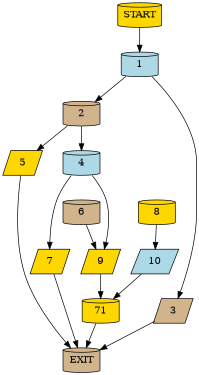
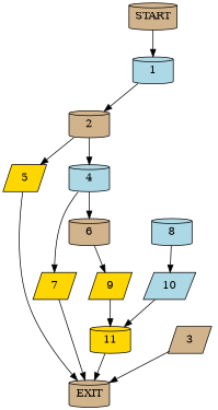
  digraph {
    node [fillcolor=gold shape=cylinder style=filled]
-   n1 [label=START]
+   n1 [fillcolor=tan label=START]
    1 [fillcolor=lightblue]
    2 [fillcolor=tan]
    3 [fillcolor=tan shape=parallelogram]
    n5 [fillcolor=tan label=EXIT]
    4 [fillcolor=lightblue]
    5 [shape=parallelogram]
    6 [fillcolor=tan]
    7 [shape=parallelogram]
    9 [shape=parallelogram]
    10 [fillcolor=lightblue shape=parallelogram]
-   8
-   11 [label=71]
+   8 [fillcolor=lightblue]
+   11
    n1 -> 1
    1 -> 2
-   1 -> 3
    2 -> 4
    2 -> 5
    3 -> n5
-   4 -> 9
+   4 -> 6
    4 -> 7
    5 -> n5
    6 -> 9
    7 -> n5
    9 -> 11
    10 -> 11
    8 -> 10
    11 -> n5
  }
